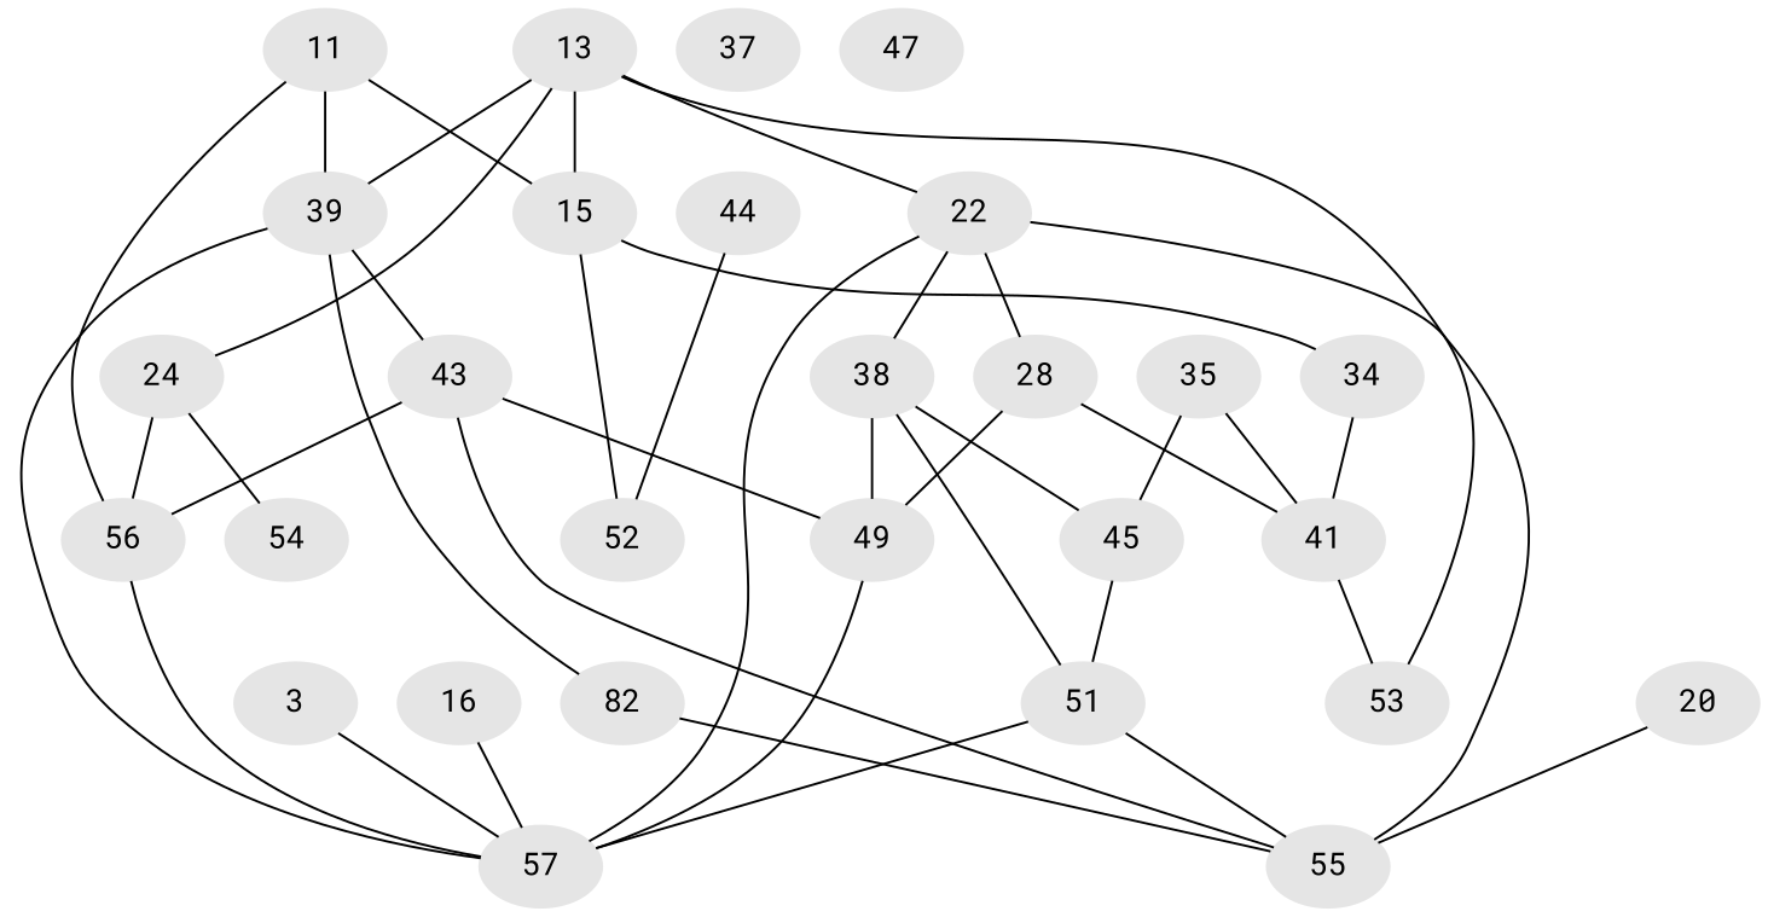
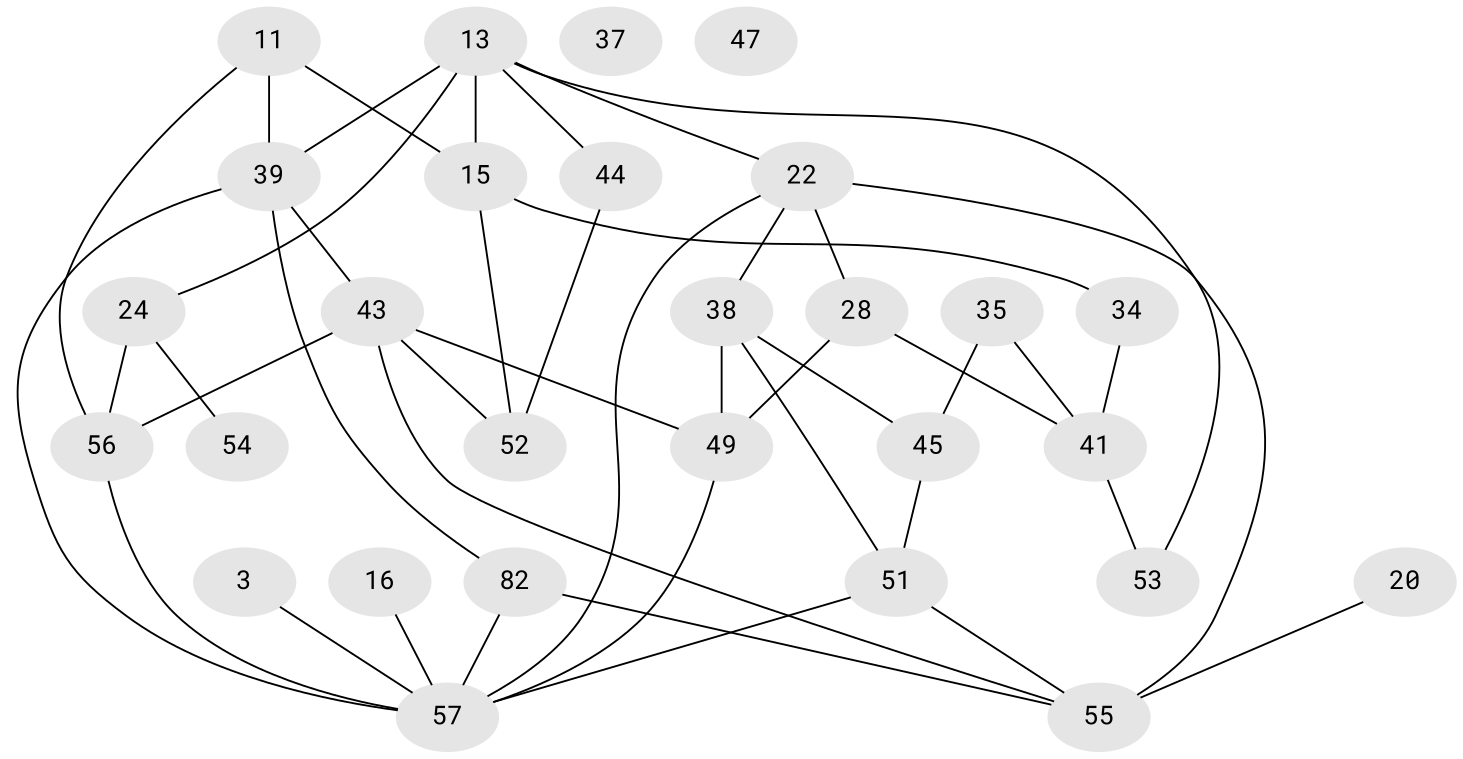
  graph {
    fontname="Roboto Mono"
    node [color=gray90 fontname="Roboto Mono" style=filled]
    edge [fontname="Roboto Mono"]
    57 [super="+50"]
    3
    15 [super="+7"]
    34
    52 [super="+10+48"]
    11
    39 [super="+19+17"]
    56 [super="+5+27"]
    n9 [label=82 super="+40"]
    43 [super="+36+33"]
    13
    22 [super="+6"]
    24
    44
    53
    55 [super="+46"]
    28
    38 [super="+26"]
    54
    41
    16
    20
    49 [super="+21"]
    45
    51 [super="+1+32"]
    35
    37
    47
    3 -- 57
    15 -- 34
    15 -- 52
    34 -- 41
    11 -- 15
    11 -- 39
    11 -- 56
    39 -- 57 [weight=2]
    39 -- n9
    39 -- 43 [weight=3]
    56 -- 57
+   n9 -- 57
    n9 -- 55
+   43 -- 52 [weight=2]
    43 -- 56 [weight=2]
    43 -- 55
    43 -- 49
    13 -- 15 [weight=2]
    13 -- 39
    13 -- 22
    13 -- 24
+   13 -- 44
    13 -- 53
    22 -- 57
    22 -- 55 [weight=2]
    22 -- 28
    22 -- 38
    24 -- 56 [weight=2]
    24 -- 54
    44 -- 52
    28 -- 41
    28 -- 49 [weight=2]
    38 -- 49
    38 -- 45 [weight=2]
    38 -- 51
    41 -- 53
    16 -- 57
    20 -- 55
    49 -- 57 [weight=2]
    45 -- 51
    51 -- 57
    51 -- 55
    35 -- 41
    35 -- 45
  }
